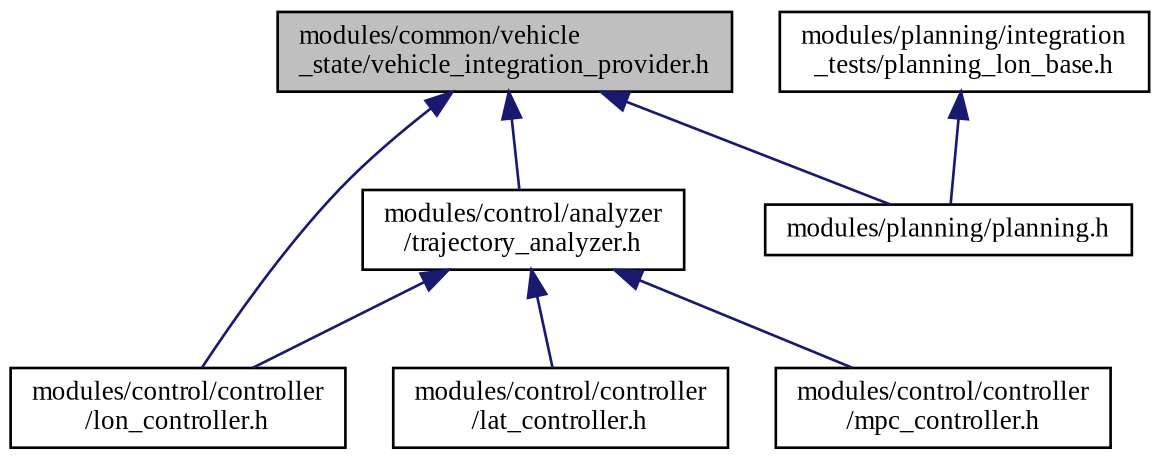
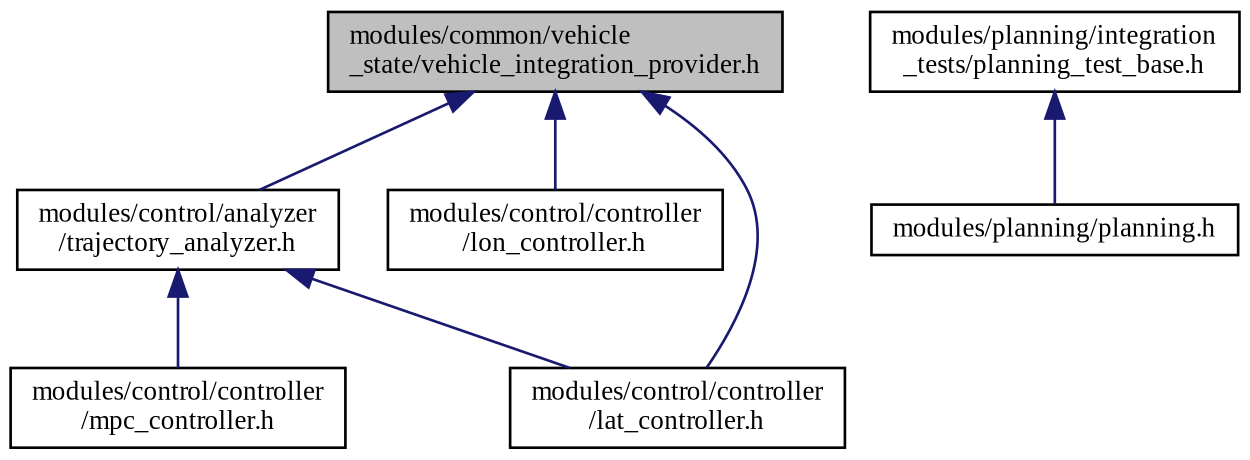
  digraph {
    fontname="Liberation Serif"
    node [color=black fillcolor=white fontname="Liberation Serif" fontsize=10 shape=record style=filled]
    edge [color=midnightblue dir=back fontname="Liberation Serif" fontsize=10 labelfontname=Helvetica labelfontsize=10 style=solid]
    n1 [fillcolor=grey75 fontcolor=black height=0.2 label="modules/common/vehicle\l_state/vehicle_integration_provider.h" width=0.4]
    n2 [height=0.2 label="modules/control/analyzer\l/trajectory_analyzer.h" width=0.4]
    n3 [height=0.2 label="modules/control/controller\l/lon_controller.h" width=0.4]
    n4 [height=0.2 label="modules/planning/planning.h" width=0.4]
    n5 [height=0.2 label="modules/control/controller\l/lat_controller.h" width=0.4]
    n6 [height=0.2 label="modules/control/controller\l/mpc_controller.h" width=0.4]
-   n7 [height=0.2 label="modules/planning/integration\l_tests/planning_lon_base.h" width=0.4]
+   n7 [height=0.2 label="modules/planning/integration\l_tests/planning_test_base.h" width=0.4]
    n1 -> n2
    n1 -> n3
-   n1 -> n4
-   n2 -> n3
+   n1 -> n5
    n2 -> n5
    n2 -> n6
    n7 -> n4
  }
